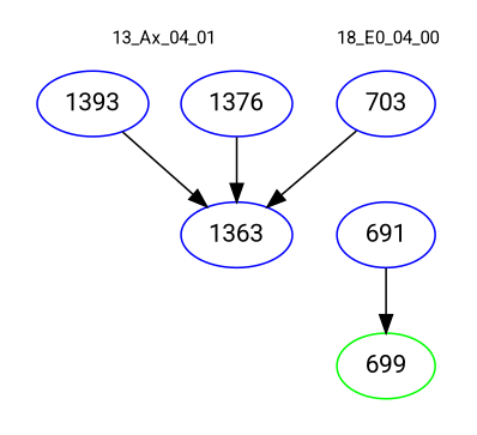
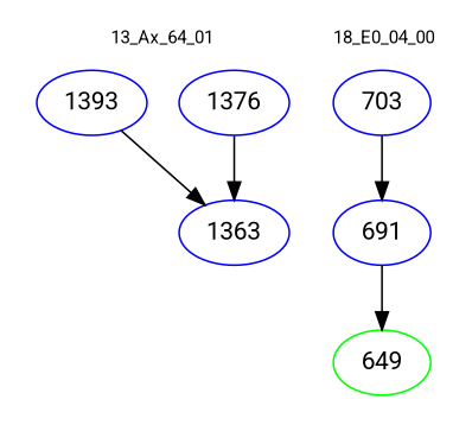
  digraph {
    fontname=Roboto
    node [color=blue fontname=Roboto]
    edge [color=black fontname=Roboto]
    n1 [label=1376]
    n2 [label=1363]
    n3 [label=1393]
    n4 [label=703]
    n5 [label=691]
-   n6 [color=green label=699]
+   n6 [color=green label=649]
    subgraph cluster_1 {
      color=white
      fontsize=10
-     label="13_Ax_04_01"
+     label="13_Ax_64_01"
      n1
      n2
      n3
    }
    subgraph cluster_2 {
      color=white
      fontsize=10
      label="18_E0_04_00"
      n4
      n5
      n6
    }
    n1 -> n2
    n3 -> n2
-   n4 -> n2
+   n4 -> n5
    n5 -> n6
  }
